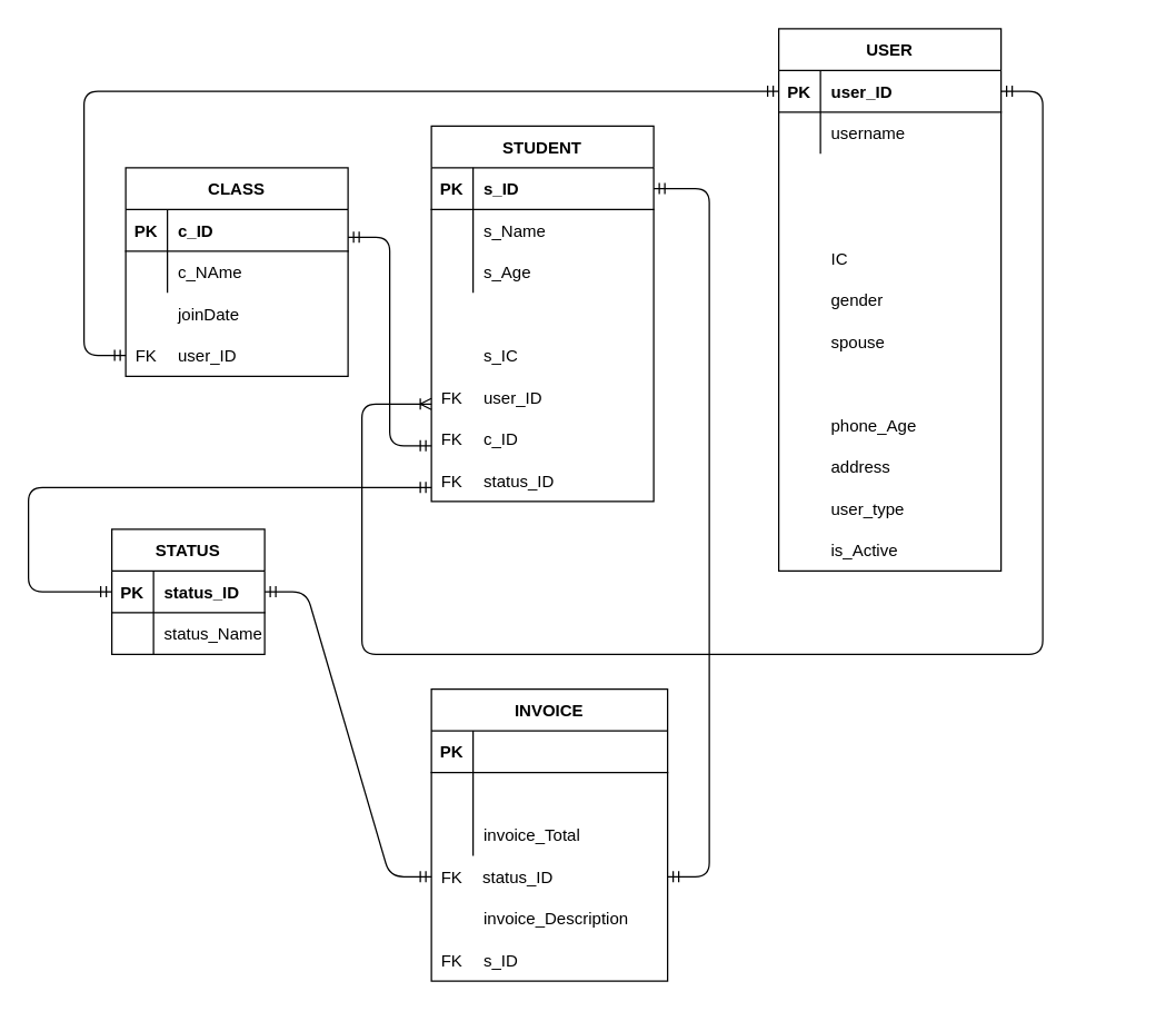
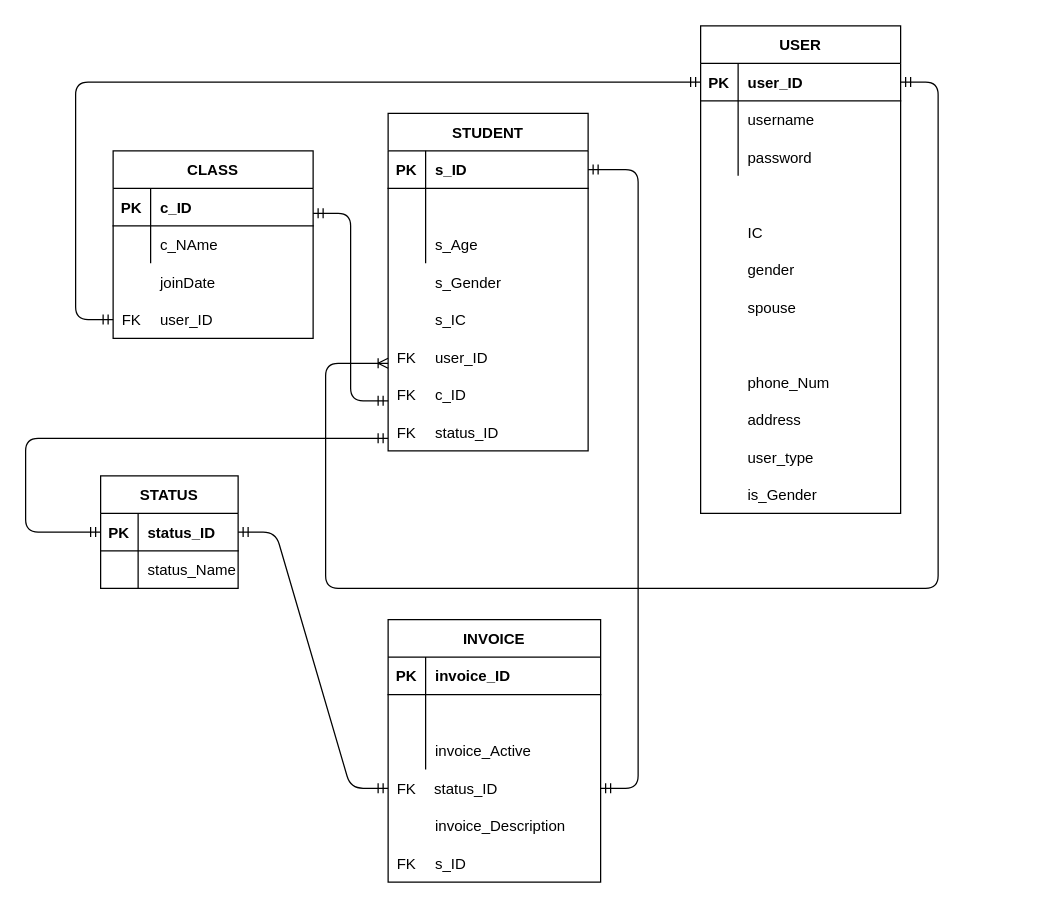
  <mxCell id="0" />
  <mxCell id="1" parent="0" />
  <mxCell id="2" value="USER" style="shape=table;startSize=30;container=1;collapsible=1;childLayout=tableLayout;fixedRows=1;rowLines=0;fontStyle=1;align=center;resizeLast=1;" parent="1" vertex="1"><mxGeometry x="560" y="20" width="160" height="390" as="geometry" /></mxCell>
  <mxCell id="3" value="" style="shape=partialRectangle;collapsible=0;dropTarget=0;pointerEvents=0;fillColor=none;points=[[0,0.5],[1,0.5]];portConstraint=eastwest;top=0;left=0;right=0;bottom=1;" parent="2" vertex="1"><mxGeometry y="30" width="160" height="30" as="geometry" /></mxCell>
  <mxCell id="4" value="PK" style="shape=partialRectangle;overflow=hidden;connectable=0;fillColor=none;top=0;left=0;bottom=0;right=0;fontStyle=1;" parent="3" vertex="1"><mxGeometry width="30" height="30" as="geometry" /></mxCell>
  <mxCell id="5" value="user_ID" style="shape=partialRectangle;overflow=hidden;connectable=0;fillColor=none;top=0;left=0;bottom=0;right=0;align=left;spacingLeft=6;fontStyle=1;" parent="3" vertex="1"><mxGeometry x="30" width="130" height="30" as="geometry" /></mxCell>
  <mxCell id="6" value="" style="shape=partialRectangle;collapsible=0;dropTarget=0;pointerEvents=0;fillColor=none;points=[[0,0.5],[1,0.5]];portConstraint=eastwest;top=0;left=0;right=0;bottom=0;" parent="2" vertex="1"><mxGeometry y="60" width="160" height="30" as="geometry" /></mxCell>
  <mxCell id="7" value="" style="shape=partialRectangle;overflow=hidden;connectable=0;fillColor=none;top=0;left=0;bottom=0;right=0;" parent="6" vertex="1"><mxGeometry width="30" height="30" as="geometry" /></mxCell>
  <mxCell id="8" value="username" style="shape=partialRectangle;overflow=hidden;connectable=0;fillColor=none;top=0;left=0;bottom=0;right=0;align=left;spacingLeft=6;" parent="6" vertex="1"><mxGeometry x="30" width="130" height="30" as="geometry" /></mxCell>
  <mxCell id="9" value="" style="shape=partialRectangle;collapsible=0;dropTarget=0;pointerEvents=0;fillColor=none;points=[[0,0.5],[1,0.5]];portConstraint=eastwest;top=0;left=0;right=0;bottom=0;" parent="2" vertex="1"><mxGeometry y="90" width="160" height="30" as="geometry" /></mxCell>
  <mxCell id="10" value="" style="shape=partialRectangle;overflow=hidden;connectable=0;fillColor=none;top=0;left=0;bottom=0;right=0;" parent="9" vertex="1"><mxGeometry width="30" height="30" as="geometry" /></mxCell>
+ <mxCell id="11" value="password" style="shape=partialRectangle;overflow=hidden;connectable=0;fillColor=none;top=0;left=0;bottom=0;right=0;align=left;spacingLeft=6;" parent="9" vertex="1"><mxGeometry x="30" width="130" height="30" as="geometry" /></mxCell>
  <mxCell id="12" value="INVOICE" style="shape=table;startSize=30;container=1;collapsible=1;childLayout=tableLayout;fixedRows=1;rowLines=0;fontStyle=1;align=center;resizeLast=1;" parent="1" vertex="1"><mxGeometry x="310" y="495" width="170" height="210" as="geometry" /></mxCell>
  <mxCell id="13" value="" style="shape=partialRectangle;collapsible=0;dropTarget=0;pointerEvents=0;fillColor=none;points=[[0,0.5],[1,0.5]];portConstraint=eastwest;top=0;left=0;right=0;bottom=1;" parent="12" vertex="1"><mxGeometry y="30" width="170" height="30" as="geometry" /></mxCell>
  <mxCell id="14" value="PK" style="shape=partialRectangle;overflow=hidden;connectable=0;fillColor=none;top=0;left=0;bottom=0;right=0;fontStyle=1;" parent="13" vertex="1"><mxGeometry width="30" height="30" as="geometry" /></mxCell>
+ <mxCell id="15" value="invoice_ID" style="shape=partialRectangle;overflow=hidden;connectable=0;fillColor=none;top=0;left=0;bottom=0;right=0;align=left;spacingLeft=6;fontStyle=1;" parent="13" vertex="1"><mxGeometry x="30" width="140" height="30" as="geometry" /></mxCell>
  <mxCell id="16" value="" style="shape=partialRectangle;collapsible=0;dropTarget=0;pointerEvents=0;fillColor=none;points=[[0,0.5],[1,0.5]];portConstraint=eastwest;top=0;left=0;right=0;bottom=0;" parent="12" vertex="1"><mxGeometry y="60" width="170" height="30" as="geometry" /></mxCell>
  <mxCell id="17" value="" style="shape=partialRectangle;overflow=hidden;connectable=0;fillColor=none;top=0;left=0;bottom=0;right=0;" parent="16" vertex="1"><mxGeometry width="30" height="30" as="geometry" /></mxCell>
  <mxCell id="18" value="" style="shape=partialRectangle;collapsible=0;dropTarget=0;pointerEvents=0;fillColor=none;points=[[0,0.5],[1,0.5]];portConstraint=eastwest;top=0;left=0;right=0;bottom=0;" parent="12" vertex="1"><mxGeometry y="90" width="170" height="30" as="geometry" /></mxCell>
  <mxCell id="19" value="" style="shape=partialRectangle;overflow=hidden;connectable=0;fillColor=none;top=0;left=0;bottom=0;right=0;" parent="18" vertex="1"><mxGeometry width="30" height="30" as="geometry" /></mxCell>
- <mxCell id="20" value="invoice_Total" style="shape=partialRectangle;overflow=hidden;connectable=0;fillColor=none;top=0;left=0;bottom=0;right=0;align=left;spacingLeft=6;" parent="18" vertex="1"><mxGeometry x="30" width="140" height="30" as="geometry" /></mxCell>
+ <mxCell id="20" value="invoice_Active" style="shape=partialRectangle;overflow=hidden;connectable=0;fillColor=none;top=0;left=0;bottom=0;right=0;align=left;spacingLeft=6;" parent="18" vertex="1"><mxGeometry x="30" width="140" height="30" as="geometry" /></mxCell>
  <mxCell id="21" value="CLASS" style="shape=table;startSize=30;container=1;collapsible=1;childLayout=tableLayout;fixedRows=1;rowLines=0;fontStyle=1;align=center;resizeLast=1;" parent="1" vertex="1"><mxGeometry x="90" y="120" width="160" height="150" as="geometry" /></mxCell>
  <mxCell id="22" value="" style="shape=partialRectangle;collapsible=0;dropTarget=0;pointerEvents=0;fillColor=none;points=[[0,0.5],[1,0.5]];portConstraint=eastwest;top=0;left=0;right=0;bottom=1;" parent="21" vertex="1"><mxGeometry y="30" width="160" height="30" as="geometry" /></mxCell>
  <mxCell id="23" value="PK" style="shape=partialRectangle;overflow=hidden;connectable=0;fillColor=none;top=0;left=0;bottom=0;right=0;fontStyle=1;" parent="22" vertex="1"><mxGeometry width="30" height="30" as="geometry" /></mxCell>
  <mxCell id="24" value="c_ID" style="shape=partialRectangle;overflow=hidden;connectable=0;fillColor=none;top=0;left=0;bottom=0;right=0;align=left;spacingLeft=6;fontStyle=1;" parent="22" vertex="1"><mxGeometry x="30" width="130" height="30" as="geometry" /></mxCell>
  <mxCell id="25" value="" style="shape=partialRectangle;collapsible=0;dropTarget=0;pointerEvents=0;fillColor=none;points=[[0,0.5],[1,0.5]];portConstraint=eastwest;top=0;left=0;right=0;bottom=0;" parent="21" vertex="1"><mxGeometry y="60" width="160" height="30" as="geometry" /></mxCell>
  <mxCell id="26" value="" style="shape=partialRectangle;overflow=hidden;connectable=0;fillColor=none;top=0;left=0;bottom=0;right=0;" parent="25" vertex="1"><mxGeometry width="30" height="30" as="geometry" /></mxCell>
  <mxCell id="27" value="c_NAme" style="shape=partialRectangle;overflow=hidden;connectable=0;fillColor=none;top=0;left=0;bottom=0;right=0;align=left;spacingLeft=6;" parent="25" vertex="1"><mxGeometry x="30" width="130" height="30" as="geometry" /></mxCell>
  <mxCell id="28" value="joinDate" style="shape=partialRectangle;overflow=hidden;connectable=0;fillColor=none;top=0;left=0;bottom=0;right=0;align=left;spacingLeft=6;" vertex="1" parent="1"><mxGeometry x="120" y="210" width="220" height="30" as="geometry" /></mxCell>
  <mxCell id="29" value="user_ID" style="shape=partialRectangle;overflow=hidden;connectable=0;fillColor=none;top=0;left=0;bottom=0;right=0;align=left;spacingLeft=6;" vertex="1" parent="1"><mxGeometry x="120" y="240" width="220" height="30" as="geometry" /></mxCell>
  <mxCell id="30" value="FK" style="shape=partialRectangle;overflow=hidden;connectable=0;fillColor=none;top=0;left=0;bottom=0;right=0;fontStyle=0;" vertex="1" parent="1"><mxGeometry x="90" y="240" width="30" height="30" as="geometry" /></mxCell>
  <mxCell id="31" value="IC" style="shape=partialRectangle;overflow=hidden;connectable=0;fillColor=none;top=0;left=0;bottom=0;right=0;align=left;spacingLeft=6;" vertex="1" parent="1"><mxGeometry x="590" y="170" width="220" height="30" as="geometry" /></mxCell>
  <mxCell id="32" value="gender" style="shape=partialRectangle;overflow=hidden;connectable=0;fillColor=none;top=0;left=0;bottom=0;right=0;align=left;spacingLeft=6;" vertex="1" parent="1"><mxGeometry x="590" y="200" width="130" height="30" as="geometry" /></mxCell>
  <mxCell id="33" value="spouse" style="shape=partialRectangle;overflow=hidden;connectable=0;fillColor=none;top=0;left=0;bottom=0;right=0;align=left;spacingLeft=6;" vertex="1" parent="1"><mxGeometry x="590" y="230" width="110" height="30" as="geometry" /></mxCell>
- <mxCell id="34" value="phone_Age" style="shape=partialRectangle;overflow=hidden;connectable=0;fillColor=none;top=0;left=0;bottom=0;right=0;align=left;spacingLeft=6;" vertex="1" parent="1"><mxGeometry x="590" y="290" width="130" height="30" as="geometry" /></mxCell>
+ <mxCell id="34" value="phone_Num" style="shape=partialRectangle;overflow=hidden;connectable=0;fillColor=none;top=0;left=0;bottom=0;right=0;align=left;spacingLeft=6;" vertex="1" parent="1"><mxGeometry x="590" y="290" width="130" height="30" as="geometry" /></mxCell>
  <mxCell id="35" value="address" style="shape=partialRectangle;overflow=hidden;connectable=0;fillColor=none;top=0;left=0;bottom=0;right=0;align=left;spacingLeft=6;" vertex="1" parent="1"><mxGeometry x="590" y="320" width="220" height="30" as="geometry" /></mxCell>
  <mxCell id="36" value="user_type" style="shape=partialRectangle;overflow=hidden;connectable=0;fillColor=none;top=0;left=0;bottom=0;right=0;align=left;spacingLeft=6;" vertex="1" parent="1"><mxGeometry x="590" y="350" width="130" height="30" as="geometry" /></mxCell>
- <mxCell id="37" value="is_Active" style="shape=partialRectangle;overflow=hidden;connectable=0;fillColor=none;top=0;left=0;bottom=0;right=0;align=left;spacingLeft=6;" vertex="1" parent="1"><mxGeometry x="590" y="380" width="130" height="30" as="geometry" /></mxCell>
+ <mxCell id="37" value="is_Gender" style="shape=partialRectangle;overflow=hidden;connectable=0;fillColor=none;top=0;left=0;bottom=0;right=0;align=left;spacingLeft=6;" vertex="1" parent="1"><mxGeometry x="590" y="380" width="130" height="30" as="geometry" /></mxCell>
  <mxCell id="38" value="" style="shape=partialRectangle;collapsible=0;dropTarget=0;pointerEvents=0;fillColor=none;points=[[0,0.5],[1,0.5]];portConstraint=eastwest;top=0;left=0;right=0;bottom=0;" vertex="1" parent="1"><mxGeometry x="320" y="615" width="160" height="30" as="geometry" /></mxCell>
  <mxCell id="39" value="" style="shape=partialRectangle;overflow=hidden;connectable=0;fillColor=none;top=0;left=0;bottom=0;right=0;" vertex="1" parent="38"><mxGeometry width="19.2" height="30" as="geometry" /></mxCell>
  <mxCell id="40" value="status_ID" style="shape=partialRectangle;overflow=hidden;connectable=0;fillColor=none;top=0;left=0;bottom=0;right=0;align=left;spacingLeft=6;" vertex="1" parent="38"><mxGeometry x="19.2" width="140.8" height="30" as="geometry" /></mxCell>
  <mxCell id="41" value="" style="shape=partialRectangle;collapsible=0;dropTarget=0;pointerEvents=0;fillColor=none;points=[[0,0.5],[1,0.5]];portConstraint=eastwest;top=0;left=0;right=0;bottom=0;" vertex="1" parent="1"><mxGeometry x="310" y="645" width="250" height="30" as="geometry" /></mxCell>
  <mxCell id="42" value="" style="shape=partialRectangle;overflow=hidden;connectable=0;fillColor=none;top=0;left=0;bottom=0;right=0;" vertex="1" parent="41"><mxGeometry width="30" height="30" as="geometry" /></mxCell>
  <mxCell id="43" value="invoice_Description" style="shape=partialRectangle;overflow=hidden;connectable=0;fillColor=none;top=0;left=0;bottom=0;right=0;align=left;spacingLeft=6;" vertex="1" parent="41"><mxGeometry x="30" width="220" height="30" as="geometry" /></mxCell>
  <mxCell id="44" value="" style="shape=partialRectangle;collapsible=0;dropTarget=0;pointerEvents=0;fillColor=none;points=[[0,0.5],[1,0.5]];portConstraint=eastwest;top=0;left=0;right=0;bottom=0;" vertex="1" parent="1"><mxGeometry x="310" y="675" width="250" height="30" as="geometry" /></mxCell>
  <mxCell id="45" value="" style="shape=partialRectangle;overflow=hidden;connectable=0;fillColor=none;top=0;left=0;bottom=0;right=0;" vertex="1" parent="44"><mxGeometry width="30" height="30" as="geometry" /></mxCell>
  <mxCell id="46" value="s_ID" style="shape=partialRectangle;overflow=hidden;connectable=0;fillColor=none;top=0;left=0;bottom=0;right=0;align=left;spacingLeft=6;" vertex="1" parent="44"><mxGeometry x="30" width="220" height="30" as="geometry" /></mxCell>
  <mxCell id="47" value="FK" style="shape=partialRectangle;overflow=hidden;connectable=0;fillColor=none;top=0;left=0;bottom=0;right=0;" vertex="1" parent="1"><mxGeometry x="310" y="675" width="30" height="30" as="geometry" /></mxCell>
  <mxCell id="48" value="FK" style="shape=partialRectangle;overflow=hidden;connectable=0;fillColor=none;top=0;left=0;bottom=0;right=0;" vertex="1" parent="1"><mxGeometry x="310" y="615" width="30" height="30" as="geometry" /></mxCell>
  <mxCell id="49" value="STUDENT" style="shape=table;startSize=30;container=1;collapsible=1;childLayout=tableLayout;fixedRows=1;rowLines=0;fontStyle=1;align=center;resizeLast=1;" vertex="1" parent="1"><mxGeometry x="310" y="90" width="160" height="270" as="geometry" /></mxCell>
  <mxCell id="50" value="" style="shape=partialRectangle;collapsible=0;dropTarget=0;pointerEvents=0;fillColor=none;points=[[0,0.5],[1,0.5]];portConstraint=eastwest;top=0;left=0;right=0;bottom=1;" vertex="1" parent="49"><mxGeometry y="30" width="160" height="30" as="geometry" /></mxCell>
  <mxCell id="51" value="PK" style="shape=partialRectangle;overflow=hidden;connectable=0;fillColor=none;top=0;left=0;bottom=0;right=0;fontStyle=1;" vertex="1" parent="50"><mxGeometry width="30" height="30" as="geometry" /></mxCell>
  <mxCell id="52" value="s_ID" style="shape=partialRectangle;overflow=hidden;connectable=0;fillColor=none;top=0;left=0;bottom=0;right=0;align=left;spacingLeft=6;fontStyle=1;" vertex="1" parent="50"><mxGeometry x="30" width="130" height="30" as="geometry" /></mxCell>
  <mxCell id="53" value="" style="shape=partialRectangle;collapsible=0;dropTarget=0;pointerEvents=0;fillColor=none;points=[[0,0.5],[1,0.5]];portConstraint=eastwest;top=0;left=0;right=0;bottom=0;" vertex="1" parent="49"><mxGeometry y="60" width="160" height="30" as="geometry" /></mxCell>
  <mxCell id="54" value="" style="shape=partialRectangle;overflow=hidden;connectable=0;fillColor=none;top=0;left=0;bottom=0;right=0;" vertex="1" parent="53"><mxGeometry width="30" height="30" as="geometry" /></mxCell>
- <mxCell id="55" value="s_Name" style="shape=partialRectangle;overflow=hidden;connectable=0;fillColor=none;top=0;left=0;bottom=0;right=0;align=left;spacingLeft=6;" vertex="1" parent="53"><mxGeometry x="30" width="130" height="30" as="geometry" /></mxCell>
  <mxCell id="56" value="" style="shape=partialRectangle;collapsible=0;dropTarget=0;pointerEvents=0;fillColor=none;points=[[0,0.5],[1,0.5]];portConstraint=eastwest;top=0;left=0;right=0;bottom=0;" vertex="1" parent="49"><mxGeometry y="90" width="160" height="30" as="geometry" /></mxCell>
  <mxCell id="57" value="" style="shape=partialRectangle;overflow=hidden;connectable=0;fillColor=none;top=0;left=0;bottom=0;right=0;" vertex="1" parent="56"><mxGeometry width="30" height="30" as="geometry" /></mxCell>
  <mxCell id="58" value="s_Age" style="shape=partialRectangle;overflow=hidden;connectable=0;fillColor=none;top=0;left=0;bottom=0;right=0;align=left;spacingLeft=6;" vertex="1" parent="56"><mxGeometry x="30" width="130" height="30" as="geometry" /></mxCell>
+ <mxCell id="59" value="s_Gender" style="shape=partialRectangle;overflow=hidden;connectable=0;fillColor=none;top=0;left=0;bottom=0;right=0;align=left;spacingLeft=6;" vertex="1" parent="1"><mxGeometry x="340" y="210" width="130" height="30" as="geometry" /></mxCell>
  <mxCell id="60" value="s_IC" style="shape=partialRectangle;overflow=hidden;connectable=0;fillColor=none;top=0;left=0;bottom=0;right=0;align=left;spacingLeft=6;" vertex="1" parent="1"><mxGeometry x="340" y="240" width="130" height="30" as="geometry" /></mxCell>
  <mxCell id="61" value="user_ID" style="shape=partialRectangle;overflow=hidden;connectable=0;fillColor=none;top=0;left=0;bottom=0;right=0;align=left;spacingLeft=6;" vertex="1" parent="1"><mxGeometry x="340" y="270" width="220" height="30" as="geometry" /></mxCell>
  <mxCell id="62" value="c_ID" style="shape=partialRectangle;overflow=hidden;connectable=0;fillColor=none;top=0;left=0;bottom=0;right=0;align=left;spacingLeft=6;" vertex="1" parent="1"><mxGeometry x="340" y="300" width="220" height="30" as="geometry" /></mxCell>
  <mxCell id="63" value="status_ID" style="shape=partialRectangle;overflow=hidden;connectable=0;fillColor=none;top=0;left=0;bottom=0;right=0;align=left;spacingLeft=6;" vertex="1" parent="1"><mxGeometry x="340" y="330" width="220" height="30" as="geometry" /></mxCell>
  <mxCell id="64" value="FK" style="shape=partialRectangle;overflow=hidden;connectable=0;fillColor=none;top=0;left=0;bottom=0;right=0;" vertex="1" parent="1"><mxGeometry x="310" y="330" width="30" height="30" as="geometry" /></mxCell>
  <mxCell id="65" value="FK" style="shape=partialRectangle;overflow=hidden;connectable=0;fillColor=none;top=0;left=0;bottom=0;right=0;" vertex="1" parent="1"><mxGeometry x="310" y="270" width="30" height="30" as="geometry" /></mxCell>
  <mxCell id="66" value="FK" style="shape=partialRectangle;overflow=hidden;connectable=0;fillColor=none;top=0;left=0;bottom=0;right=0;" vertex="1" parent="1"><mxGeometry x="310" y="300" width="30" height="30" as="geometry" /></mxCell>
  <mxCell id="67" value="STATUS" style="shape=table;startSize=30;container=1;collapsible=1;childLayout=tableLayout;fixedRows=1;rowLines=0;fontStyle=1;align=center;resizeLast=1;" vertex="1" parent="1"><mxGeometry x="80" y="380" width="110" height="90" as="geometry" /></mxCell>
  <mxCell id="68" value="" style="shape=partialRectangle;collapsible=0;dropTarget=0;pointerEvents=0;fillColor=none;points=[[0,0.5],[1,0.5]];portConstraint=eastwest;top=0;left=0;right=0;bottom=1;" vertex="1" parent="67"><mxGeometry y="30" width="110" height="30" as="geometry" /></mxCell>
  <mxCell id="69" value="PK" style="shape=partialRectangle;overflow=hidden;connectable=0;fillColor=none;top=0;left=0;bottom=0;right=0;fontStyle=1;" vertex="1" parent="68"><mxGeometry width="30" height="30" as="geometry" /></mxCell>
  <mxCell id="70" value="status_ID" style="shape=partialRectangle;overflow=hidden;connectable=0;fillColor=none;top=0;left=0;bottom=0;right=0;align=left;spacingLeft=6;fontStyle=1;" vertex="1" parent="68"><mxGeometry x="30" width="80" height="30" as="geometry" /></mxCell>
  <mxCell id="71" value="" style="shape=partialRectangle;collapsible=0;dropTarget=0;pointerEvents=0;fillColor=none;points=[[0,0.5],[1,0.5]];portConstraint=eastwest;top=0;left=0;right=0;bottom=0;" vertex="1" parent="67"><mxGeometry y="60" width="110" height="30" as="geometry" /></mxCell>
  <mxCell id="72" value="" style="shape=partialRectangle;overflow=hidden;connectable=0;fillColor=none;top=0;left=0;bottom=0;right=0;" vertex="1" parent="71"><mxGeometry width="30" height="30" as="geometry" /></mxCell>
  <mxCell id="73" value="status_Name" style="shape=partialRectangle;overflow=hidden;connectable=0;fillColor=none;top=0;left=0;bottom=0;right=0;align=left;spacingLeft=6;" vertex="1" parent="71"><mxGeometry x="30" width="80" height="30" as="geometry" /></mxCell>
  <mxCell id="74" value="" style="edgeStyle=orthogonalEdgeStyle;fontSize=12;html=1;endArrow=ERmandOne;startArrow=ERmandOne;" edge="1" parent="1"><mxGeometry width="100" height="100" relative="1" as="geometry"><mxPoint x="250" y="170" as="sourcePoint" /><mxPoint x="310" y="320" as="targetPoint" /><Array as="points"><mxPoint x="280" y="170" /><mxPoint x="280" y="320" /></Array></mxGeometry></mxCell>
  <mxCell id="75" value="" style="edgeStyle=elbowEdgeStyle;fontSize=12;html=1;endArrow=ERmandOne;startArrow=ERmandOne;exitX=0;exitY=0.5;exitDx=0;exitDy=0;" edge="1" parent="1" source="3"><mxGeometry width="100" height="100" relative="1" as="geometry"><mxPoint x="520" y="-40" as="sourcePoint" /><mxPoint x="90" y="255" as="targetPoint" /><Array as="points"><mxPoint x="60" y="90" /><mxPoint x="270" y="350" /><mxPoint x="530" y="360" /><mxPoint x="60" y="50" /></Array></mxGeometry></mxCell>
  <mxCell id="76" value="" style="edgeStyle=orthogonalEdgeStyle;fontSize=12;html=1;endArrow=ERoneToMany;startArrow=ERmandOne;exitX=1;exitY=0.5;exitDx=0;exitDy=0;" edge="1" parent="1" source="3"><mxGeometry width="100" height="100" relative="1" as="geometry"><mxPoint x="540" y="480" as="sourcePoint" /><mxPoint x="310" y="290" as="targetPoint" /><Array as="points"><mxPoint x="750" y="65" /><mxPoint x="750" y="470" /><mxPoint x="260" y="470" /><mxPoint x="260" y="290" /></Array></mxGeometry></mxCell>
  <mxCell id="77" value="" style="edgeStyle=orthogonalEdgeStyle;fontSize=12;html=1;endArrow=ERmandOne;startArrow=ERmandOne;exitX=0;exitY=0.5;exitDx=0;exitDy=0;" edge="1" parent="1" source="68"><mxGeometry width="100" height="100" relative="1" as="geometry"><mxPoint x="130" y="600" as="sourcePoint" /><mxPoint x="310" y="350" as="targetPoint" /><Array as="points"><mxPoint x="20" y="425" /><mxPoint x="20" y="350" /></Array></mxGeometry></mxCell>
  <mxCell id="78" value="" style="edgeStyle=entityRelationEdgeStyle;fontSize=12;html=1;endArrow=ERmandOne;startArrow=ERmandOne;exitX=1;exitY=0.5;exitDx=0;exitDy=0;" edge="1" parent="1" source="68"><mxGeometry width="100" height="100" relative="1" as="geometry"><mxPoint x="150" y="630" as="sourcePoint" /><mxPoint x="310" y="630" as="targetPoint" /></mxGeometry></mxCell>
  <mxCell id="79" value="" style="edgeStyle=entityRelationEdgeStyle;fontSize=12;html=1;endArrow=ERmandOne;startArrow=ERmandOne;" edge="1" parent="1" source="38" target="50"><mxGeometry width="100" height="100" relative="1" as="geometry"><mxPoint x="540" y="590" as="sourcePoint" /><mxPoint x="640" y="490" as="targetPoint" /></mxGeometry></mxCell>
